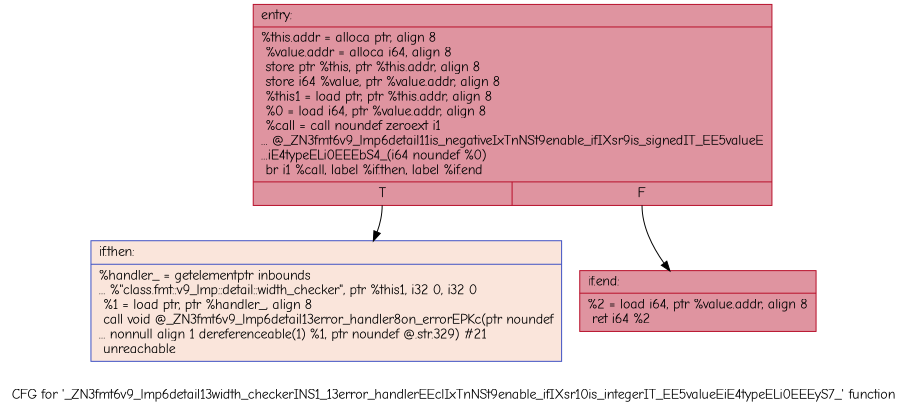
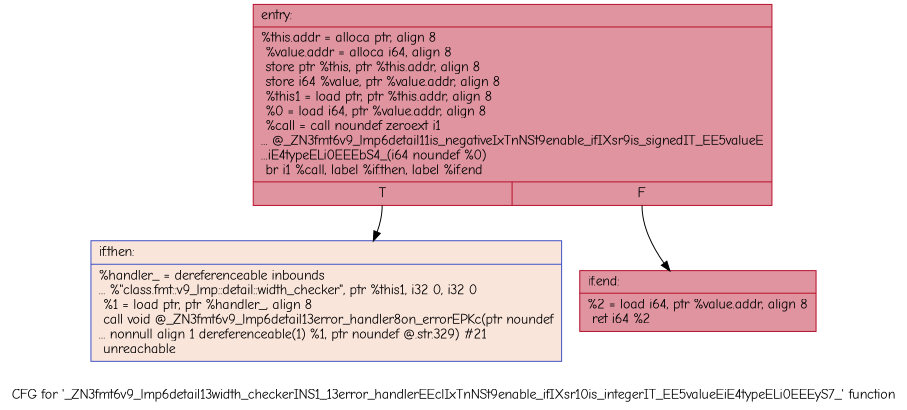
  digraph {
    label="CFG for '_ZN3fmt6v9_lmp6detail13width_checkerINS1_13error_handlerEEclIxTnNSt9enable_ifIXsr10is_integerIT_EE5valueEiE4typeELi0EEEyS7_' function"
    fontname="Comic Neue"
    node [color="#b70d28ff" fillcolor="#b70d2870" fontname="Comic Neue" shape=record style=filled]
    edge [fontname="Comic Neue"]
    n1 [label="{entry:\l|  %this.addr = alloca ptr, align 8\l  %value.addr = alloca i64, align 8\l  store ptr %this, ptr %this.addr, align 8\l  store i64 %value, ptr %value.addr, align 8\l  %this1 = load ptr, ptr %this.addr, align 8\l  %0 = load i64, ptr %value.addr, align 8\l  %call = call noundef zeroext i1\l... @_ZN3fmt6v9_lmp6detail11is_negativeIxTnNSt9enable_ifIXsr9is_signedIT_EE5valueE\l...iE4typeELi0EEEbS4_(i64 noundef %0)\l  br i1 %call, label %if.then, label %if.end\l|{<s0>T|<s1>F}}"]
-   n2 [color="#3d50c3ff" fillcolor="#f4c5ad70" label="{if.then:\l|  %handler_ = getelementptr inbounds\l... %\"class.fmt::v9_lmp::detail::width_checker\", ptr %this1, i32 0, i32 0\l  %1 = load ptr, ptr %handler_, align 8\l  call void @_ZN3fmt6v9_lmp6detail13error_handler8on_errorEPKc(ptr noundef\l... nonnull align 1 dereferenceable(1) %1, ptr noundef @.str.329) #21\l  unreachable\l}"]
+   n2 [color="#3d50c3ff" fillcolor="#f4c5ad70" label="{if.then:\l|  %handler_ = dereferenceable inbounds\l... %\"class.fmt::v9_lmp::detail::width_checker\", ptr %this1, i32 0, i32 0\l  %1 = load ptr, ptr %handler_, align 8\l  call void @_ZN3fmt6v9_lmp6detail13error_handler8on_errorEPKc(ptr noundef\l... nonnull align 1 dereferenceable(1) %1, ptr noundef @.str.329) #21\l  unreachable\l}"]
    n3 [label="{if.end:\l|  %2 = load i64, ptr %value.addr, align 8\l  ret i64 %2\l}"]
    n1 -> n2 [tailport=s0]
    n1 -> n3 [tailport=s1]
  }
